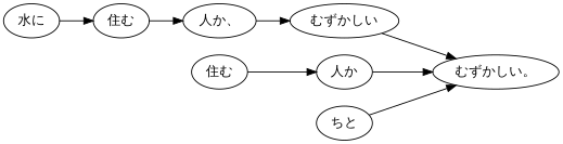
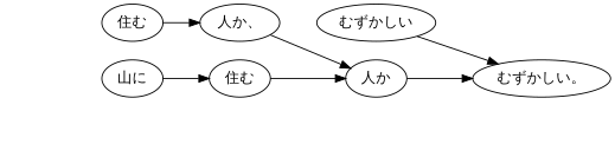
  digraph {
    rankdir=LR
    n1 [label="むずかしい"]
    n2 [label="むずかしい。"]
-   n3 [label="水に"]
    n4 [label="住む"]
    n5 [label="人か、"]
    n6 [label="人か"]
+   n7 [label="山に"]
    n8 [label="住む"]
-   n9 [label="ちと"]
    n1 -> n2
-   n3 -> n4
    n4 -> n5
-   n5 -> n1
+   n5 -> n6
    n6 -> n2
+   n7 -> n8
    n8 -> n6
-   n9 -> n2
  }
